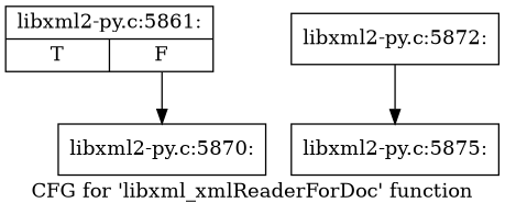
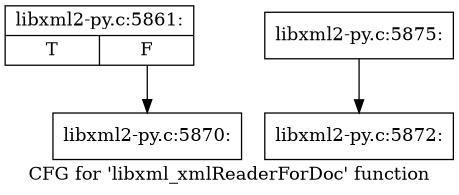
  digraph {
    label="CFG for 'libxml_xmlReaderForDoc' function"
    node [shape=record]
    n1 [label="{libxml2-py.c:5861:|{<s0>T|<s1>F}}"]
    n2 [label="{libxml2-py.c:5870:}"]
    n3 [label="{libxml2-py.c:5872:}"]
    n4 [label="{libxml2-py.c:5875:}"]
    n1 -> n2 [tailport=s1]
-   n3 -> n4
+   n4 -> n3
  }
